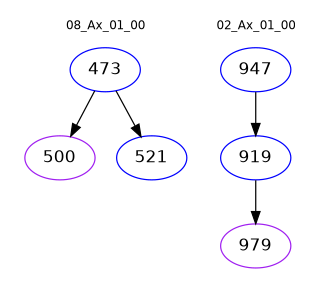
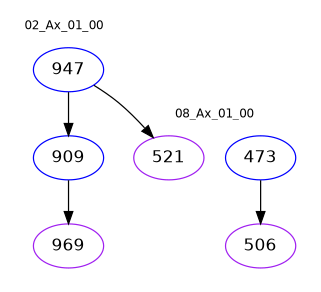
  digraph {
    fontname="DejaVu Sans"
    node [color=purple fontname="DejaVu Sans"]
    edge [color=black fontname="DejaVu Sans"]
-   n1 [label=500]
+   n1 [label=506]
    n2 [color=blue label=473]
-   n3 [color=blue label=521]
+   n3 [label=521]
    n4 [color=blue label=947]
-   n5 [color=blue label=919]
-   n6 [label=979]
+   n5 [color=blue label=909]
+   n6 [label=969]
    subgraph cluster_1 {
      color=white
      fontsize=10
      label="08_Ax_01_00"
      n1
      n2
      n3
    }
    subgraph cluster_2 {
      color=white
      fontsize=10
      label="02_Ax_01_00"
      n4
      n5
      n6
    }
    n2 -> n1
-   n2 -> n3
+   n4 -> n3
    n4 -> n5
    n5 -> n6
  }
